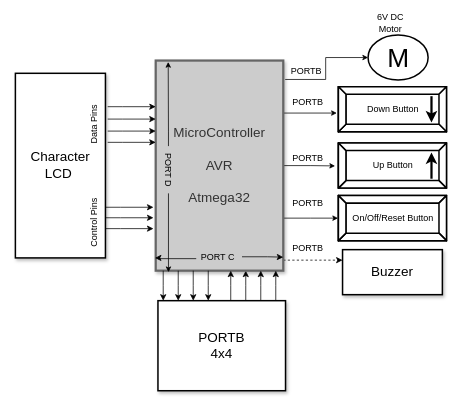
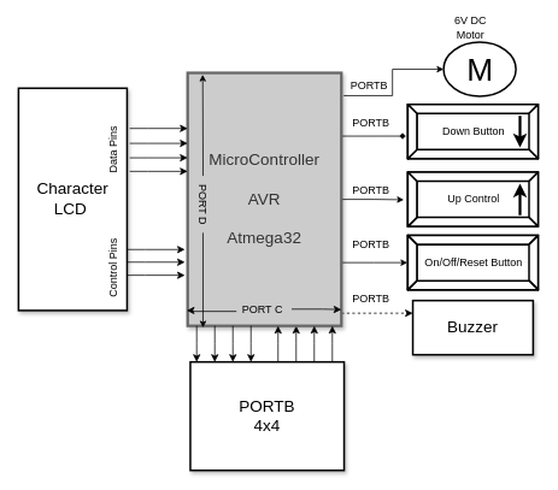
  <mxCell id="0" style=";html=1;" />
  <mxCell id="1" style=";html=1;" parent="0" />
  <mxCell id="2" style="edgeStyle=elbowEdgeStyle;rounded=0;html=1;startArrow=none;startFill=0;jettySize=auto;orthogonalLoop=1;fontSize=18;elbow=vertical;dashed=1;" parent="1" source="7" target="8" edge="1"><mxGeometry relative="1" as="geometry" /></mxCell>
  <mxCell id="3" style="edgeStyle=elbowEdgeStyle;rounded=0;html=1;startArrow=none;startFill=0;jettySize=auto;orthogonalLoop=1;fontSize=18;" parent="1" source="9" target="7" edge="1"><mxGeometry relative="1" as="geometry"><Array as="points"><mxPoint x="327" y="380" /></Array></mxGeometry></mxCell>
  <mxCell id="4" style="edgeStyle=orthogonalEdgeStyle;rounded=0;orthogonalLoop=1;jettySize=auto;html=1;exitX=1;exitY=0.75;exitDx=0;exitDy=0;endSize=5;strokeWidth=1;fillColor=#000000;" edge="1" parent="1" source="7"><mxGeometry relative="1" as="geometry"><mxPoint x="450" y="290" as="targetPoint" /></mxGeometry></mxCell>
  <mxCell id="5" style="edgeStyle=orthogonalEdgeStyle;rounded=0;orthogonalLoop=1;jettySize=auto;html=1;exitX=1;exitY=0.5;exitDx=0;exitDy=0;entryX=-0.031;entryY=0.507;entryDx=0;entryDy=0;entryPerimeter=0;endSize=5;strokeWidth=1;fillColor=#000000;" edge="1" parent="1" source="7" target="25"><mxGeometry relative="1" as="geometry" /></mxCell>
- <mxCell id="6" style="edgeStyle=orthogonalEdgeStyle;rounded=0;orthogonalLoop=1;jettySize=auto;html=1;exitX=1;exitY=0.25;exitDx=0;exitDy=0;entryX=-0.015;entryY=0.583;entryDx=0;entryDy=0;entryPerimeter=0;endSize=5;strokeWidth=1;fillColor=#000000;" edge="1" parent="1" source="7" target="24"><mxGeometry relative="1" as="geometry" /></mxCell>
+ <mxCell id="6" style="edgeStyle=orthogonalEdgeStyle;rounded=0;orthogonalLoop=1;jettySize=auto;html=1;exitX=1;exitY=0.25;exitDx=0;exitDy=0;entryX=-0.015;entryY=0.583;entryDx=0;entryDy=0;entryPerimeter=0;endSize=5;strokeWidth=1;fillColor=#000000;endArrow=diamond;" edge="1" parent="1" source="7" target="24"><mxGeometry relative="1" as="geometry" /></mxCell>
  <mxCell id="7" value="MicroController&lt;br&gt;&lt;br&gt;AVR&lt;br&gt;&lt;br&gt;Atmega32" style="whiteSpace=wrap;html=1;shadow=1;fontSize=18;strokeWidth=3;fillColor=#CCCCCC;strokeColor=#666666;fontColor=#333333;" parent="1" vertex="1"><mxGeometry x="207" y="80" width="170" height="280" as="geometry" /></mxCell>
  <mxCell id="8" value="Buzzer" style="whiteSpace=wrap;html=1;shadow=1;fontSize=18;fillColor=#FFFFFF;strokeColor=#000000;strokeWidth=2;" parent="1" vertex="1"><mxGeometry x="456" y="332" width="133" height="60" as="geometry" /></mxCell>
  <mxCell id="9" value="PORTB&lt;br&gt;4x4" style="whiteSpace=wrap;html=1;shadow=1;fontSize=18;fillColor=#FFFFFF;strokeColor=#000000;strokeWidth=2;" parent="1" vertex="1"><mxGeometry x="210" y="400" width="170" height="120" as="geometry" /></mxCell>
  <mxCell id="10" style="edgeStyle=elbowEdgeStyle;rounded=0;html=1;startArrow=none;startFill=0;jettySize=auto;orthogonalLoop=1;fontSize=18;" parent="1" source="9" target="7" edge="1"><mxGeometry relative="1" as="geometry"><mxPoint x="357" y="410" as="sourcePoint" /><mxPoint x="357" y="370" as="targetPoint" /><Array as="points"><mxPoint x="347" y="380" /><mxPoint x="327" y="380" /></Array></mxGeometry></mxCell>
  <mxCell id="11" style="edgeStyle=elbowEdgeStyle;rounded=0;html=1;startArrow=none;startFill=0;jettySize=auto;orthogonalLoop=1;fontSize=18;" parent="1" edge="1"><mxGeometry relative="1" as="geometry"><mxPoint x="307" y="400" as="sourcePoint" /><mxPoint x="307" y="360" as="targetPoint" /><Array as="points"><mxPoint x="307" y="380" /><mxPoint x="307" y="380" /></Array></mxGeometry></mxCell>
  <mxCell id="12" style="edgeStyle=elbowEdgeStyle;rounded=0;html=1;startArrow=none;startFill=0;jettySize=auto;orthogonalLoop=1;fontSize=18;" parent="1" edge="1"><mxGeometry relative="1" as="geometry"><mxPoint x="277" y="360" as="sourcePoint" /><mxPoint x="277" y="400" as="targetPoint" /><Array as="points"><mxPoint x="277" y="380" /><mxPoint x="307" y="390" /></Array></mxGeometry></mxCell>
  <mxCell id="13" style="edgeStyle=elbowEdgeStyle;rounded=0;html=1;startArrow=none;startFill=0;jettySize=auto;orthogonalLoop=1;fontSize=18;" parent="1" edge="1"><mxGeometry relative="1" as="geometry"><mxPoint x="257" y="360" as="sourcePoint" /><mxPoint x="257" y="400" as="targetPoint" /><Array as="points"><mxPoint x="257" y="380" /><mxPoint x="287" y="390" /></Array></mxGeometry></mxCell>
  <mxCell id="14" style="edgeStyle=elbowEdgeStyle;rounded=0;html=1;startArrow=none;startFill=0;jettySize=auto;orthogonalLoop=1;fontSize=18;" parent="1" edge="1"><mxGeometry relative="1" as="geometry"><mxPoint x="237" y="360" as="sourcePoint" /><mxPoint x="237" y="400" as="targetPoint" /><Array as="points"><mxPoint x="237" y="380" /><mxPoint x="267" y="390" /></Array></mxGeometry></mxCell>
  <mxCell id="15" style="edgeStyle=elbowEdgeStyle;rounded=0;html=1;startArrow=none;startFill=0;jettySize=auto;orthogonalLoop=1;fontSize=18;exitX=0;exitY=0.5;exitDx=0;exitDy=0;" edge="1" parent="1"><mxGeometry relative="1" as="geometry"><mxPoint x="261" y="344" as="sourcePoint" /><mxPoint x="206" y="343" as="targetPoint" /><Array as="points"><mxPoint x="210" y="356" /><mxPoint x="240" y="338" /></Array></mxGeometry></mxCell>
  <mxCell id="16" style="edgeStyle=elbowEdgeStyle;rounded=0;html=1;startArrow=none;startFill=0;jettySize=auto;orthogonalLoop=1;fontSize=18;" edge="1" parent="1"><mxGeometry relative="1" as="geometry"><mxPoint x="367" y="400" as="sourcePoint" /><mxPoint x="367" y="360" as="targetPoint" /><Array as="points"><mxPoint x="367" y="380" /><mxPoint x="347" y="380" /></Array></mxGeometry></mxCell>
  <mxCell id="17" value="PORT C" style="text;html=1;strokeColor=none;fillColor=none;align=center;verticalAlign=middle;whiteSpace=wrap;rounded=0;" vertex="1" parent="1"><mxGeometry x="258.5" y="332" width="62" height="20" as="geometry" /></mxCell>
  <mxCell id="18" value="&lt;span style=&quot;color: rgba(0 , 0 , 0 , 0) ; font-family: monospace ; font-size: 0px&quot;&gt;%3CmxGraphModel%3E%3Croot%3E%3CmxCell%20id%3D%220%22%2F%3E%3CmxCell%20id%3D%221%22%20parent%3D%220%22%2F%3E%3CmxCell%20id%3D%222%22%20style%3D%22edgeStyle%3DelbowEdgeStyle%3Brounded%3D0%3Bhtml%3D1%3BstartArrow%3Dnone%3BstartFill%3D0%3BjettySize%3Dauto%3BorthogonalLoop%3D1%3BfontSize%3D18%3B%22%20edge%3D%221%22%20parent%3D%221%22%3E%3CmxGeometry%20relative%3D%221%22%20as%3D%22geometry%22%3E%3CmxPoint%20x%3D%22799%22%20y%3D%22735%22%20as%3D%22sourcePoint%22%2F%3E%3CmxPoint%20x%3D%22799%22%20y%3D%22775%22%20as%3D%22targetPoint%22%2F%3E%3CArray%20as%3D%22points%22%3E%3CmxPoint%20x%3D%22799%22%20y%3D%22755%22%2F%3E%3CmxPoint%20x%3D%22829%22%20y%3D%22765%22%2F%3E%3C%2FArray%3E%3C%2FmxGeometry%3E%3C%2FmxCell%3E%3C%2Froot%3E%3C%2FmxGraphModel%3E&lt;/span&gt;" style="text;html=1;align=center;verticalAlign=middle;resizable=0;points=[];autosize=1;" vertex="1" parent="1"><mxGeometry x="193" y="388" width="20" height="20" as="geometry" /></mxCell>
  <mxCell id="19" style="edgeStyle=elbowEdgeStyle;rounded=0;html=1;startArrow=none;startFill=0;jettySize=auto;orthogonalLoop=1;fontSize=18;" edge="1" parent="1"><mxGeometry relative="1" as="geometry"><mxPoint x="217" y="360" as="sourcePoint" /><mxPoint x="217" y="400" as="targetPoint" /><Array as="points"><mxPoint x="217" y="380" /><mxPoint x="247" y="390" /></Array></mxGeometry></mxCell>
  <mxCell id="20" style="edgeStyle=elbowEdgeStyle;rounded=0;html=1;startArrow=none;startFill=0;jettySize=auto;orthogonalLoop=1;fontSize=18;exitX=0;exitY=0.5;exitDx=0;exitDy=0;" edge="1" parent="1"><mxGeometry relative="1" as="geometry"><mxPoint x="322" y="341.5" as="sourcePoint" /><mxPoint x="377" y="342" as="targetPoint" /><Array as="points"><mxPoint x="356" y="336.5" /><mxPoint x="326" y="354.5" /></Array></mxGeometry></mxCell>
  <mxCell id="21" value="" style="shape=image;html=1;verticalAlign=top;verticalLabelPosition=bottom;labelBackgroundColor=#ffffff;imageAspect=0;aspect=fixed;image=https://cdn2.iconfinder.com/data/icons/picol-vector/32/speaker_louder-128.png" vertex="1" parent="1"><mxGeometry x="559" y="347" width="30" height="30" as="geometry" /></mxCell>
  <mxCell id="22" value="PORTB" style="text;html=1;strokeColor=none;fillColor=none;align=center;verticalAlign=middle;whiteSpace=wrap;rounded=0;" vertex="1" parent="1"><mxGeometry x="390" y="320" width="40" height="20" as="geometry" /></mxCell>
  <mxCell id="23" value="On/Off/Reset Button" style="labelPosition=center;verticalLabelPosition=middle;align=center;html=1;shape=mxgraph.basic.button;dx=10;strokeWidth=2;" vertex="1" parent="1"><mxGeometry x="450.5" y="260" width="144" height="60" as="geometry" /></mxCell>
  <mxCell id="24" value="Down Button" style="labelPosition=center;verticalLabelPosition=middle;align=center;html=1;shape=mxgraph.basic.button;dx=10;strokeWidth=2;" vertex="1" parent="1"><mxGeometry x="450.5" y="115" width="144" height="60" as="geometry" /></mxCell>
- <mxCell id="25" value="Up Button" style="labelPosition=center;verticalLabelPosition=middle;align=center;html=1;shape=mxgraph.basic.button;dx=10;strokeWidth=2;" vertex="1" parent="1"><mxGeometry x="450.5" y="190" width="144" height="60" as="geometry" /></mxCell>
+ <mxCell id="25" value="Up Control" style="labelPosition=center;verticalLabelPosition=middle;align=center;html=1;shape=mxgraph.basic.button;dx=10;strokeWidth=2;" vertex="1" parent="1"><mxGeometry x="450.5" y="190" width="144" height="60" as="geometry" /></mxCell>
  <mxCell id="26" value="" style="endArrow=classic;html=1;fillColor=#000000;strokeWidth=3;" edge="1" parent="1"><mxGeometry width="50" height="50" relative="1" as="geometry"><mxPoint x="574.5" y="237.5" as="sourcePoint" /><mxPoint x="574.5" y="202.5" as="targetPoint" /></mxGeometry></mxCell>
  <mxCell id="27" value="" style="endArrow=classic;html=1;fillColor=#000000;strokeWidth=3;" edge="1" parent="1"><mxGeometry width="50" height="50" relative="1" as="geometry"><mxPoint x="574.5" y="127.5" as="sourcePoint" /><mxPoint x="574.5" y="162.5" as="targetPoint" /><Array as="points"><mxPoint x="574.5" y="144.5" /></Array></mxGeometry></mxCell>
  <mxCell id="28" style="edgeStyle=orthogonalEdgeStyle;rounded=0;orthogonalLoop=1;jettySize=auto;html=1;exitX=1.015;exitY=0.09;exitDx=0;exitDy=0;entryX=0;entryY=0.5;entryDx=0;entryDy=0;endSize=5;strokeWidth=1;fillColor=#000000;exitPerimeter=0;" edge="1" parent="1" source="7" target="29"><mxGeometry relative="1" as="geometry" /></mxCell>
  <mxCell id="29" value="M" style="verticalLabelPosition=middle;shadow=0;dashed=0;align=center;html=1;verticalAlign=middle;strokeWidth=2;shape=ellipse;aspect=fixed;fontSize=35;" vertex="1" parent="1"><mxGeometry x="490" y="46" width="80" height="60" as="geometry" /></mxCell>
  <mxCell id="30" value="6V DC Motor" style="text;html=1;strokeColor=none;fillColor=none;align=center;verticalAlign=middle;whiteSpace=wrap;rounded=0;" vertex="1" parent="1"><mxGeometry x="495" y="20" width="50" height="20" as="geometry" /></mxCell>
  <mxCell id="31" value="PORTB" style="text;html=1;strokeColor=none;fillColor=none;align=center;verticalAlign=middle;whiteSpace=wrap;rounded=0;" vertex="1" parent="1"><mxGeometry x="390" y="260" width="40" height="20" as="geometry" /></mxCell>
  <mxCell id="32" value="PORTB" style="text;html=1;strokeColor=none;fillColor=none;align=center;verticalAlign=middle;whiteSpace=wrap;rounded=0;" vertex="1" parent="1"><mxGeometry x="390" y="200" width="40" height="20" as="geometry" /></mxCell>
  <mxCell id="33" value="PORTB" style="text;html=1;strokeColor=none;fillColor=none;align=center;verticalAlign=middle;whiteSpace=wrap;rounded=0;" vertex="1" parent="1"><mxGeometry x="390" y="126" width="40" height="20" as="geometry" /></mxCell>
  <mxCell id="34" value="PORTB" style="text;html=1;strokeColor=none;fillColor=none;align=center;verticalAlign=middle;whiteSpace=wrap;rounded=0;" vertex="1" parent="1"><mxGeometry x="388" y="84" width="40" height="20" as="geometry" /></mxCell>
  <mxCell id="35" value="Character&lt;br&gt;LCD&amp;nbsp;" style="whiteSpace=wrap;html=1;shadow=1;fontSize=18;fillColor=#FFFFFF;strokeColor=#000000;strokeWidth=2;" vertex="1" parent="1"><mxGeometry x="20" y="97" width="120" height="246" as="geometry" /></mxCell>
  <mxCell id="36" style="edgeStyle=elbowEdgeStyle;rounded=0;html=1;startArrow=none;startFill=0;jettySize=auto;orthogonalLoop=1;fontSize=18;" edge="1" parent="1"><mxGeometry relative="1" as="geometry"><mxPoint x="143" y="174" as="sourcePoint" /><mxPoint x="207" y="174" as="targetPoint" /><Array as="points"><mxPoint x="163" y="174" /><mxPoint x="163" y="174" /></Array></mxGeometry></mxCell>
  <mxCell id="37" style="edgeStyle=elbowEdgeStyle;rounded=0;html=1;startArrow=none;startFill=0;jettySize=auto;orthogonalLoop=1;fontSize=18;" edge="1" parent="1"><mxGeometry relative="1" as="geometry"><mxPoint x="143" y="158" as="sourcePoint" /><mxPoint x="207" y="158" as="targetPoint" /><Array as="points"><mxPoint x="163" y="158" /><mxPoint x="163" y="158" /></Array></mxGeometry></mxCell>
  <mxCell id="38" style="edgeStyle=elbowEdgeStyle;rounded=0;html=1;startArrow=none;startFill=0;jettySize=auto;orthogonalLoop=1;fontSize=18;" edge="1" parent="1"><mxGeometry relative="1" as="geometry"><mxPoint x="143" y="189" as="sourcePoint" /><mxPoint x="207" y="189" as="targetPoint" /><Array as="points"><mxPoint x="163" y="189" /><mxPoint x="163" y="189" /></Array></mxGeometry></mxCell>
  <mxCell id="39" style="edgeStyle=elbowEdgeStyle;rounded=0;html=1;startArrow=none;startFill=0;jettySize=auto;orthogonalLoop=1;fontSize=18;" edge="1" parent="1"><mxGeometry relative="1" as="geometry"><mxPoint x="140" y="275.5" as="sourcePoint" /><mxPoint x="204" y="275.5" as="targetPoint" /><Array as="points"><mxPoint x="160" y="275.5" /><mxPoint x="160" y="275.5" /></Array></mxGeometry></mxCell>
  <mxCell id="40" style="edgeStyle=elbowEdgeStyle;rounded=0;html=1;startArrow=none;startFill=0;jettySize=auto;orthogonalLoop=1;fontSize=18;" edge="1" parent="1"><mxGeometry relative="1" as="geometry"><mxPoint x="140" y="289.5" as="sourcePoint" /><mxPoint x="204" y="289.5" as="targetPoint" /><Array as="points"><mxPoint x="160" y="289.5" /><mxPoint x="160" y="289.5" /></Array></mxGeometry></mxCell>
  <mxCell id="41" style="edgeStyle=elbowEdgeStyle;rounded=0;html=1;startArrow=none;startFill=0;jettySize=auto;orthogonalLoop=1;fontSize=18;" edge="1" parent="1"><mxGeometry relative="1" as="geometry"><mxPoint x="140" y="304" as="sourcePoint" /><mxPoint x="204" y="304" as="targetPoint" /><Array as="points"><mxPoint x="160" y="304" /><mxPoint x="160" y="304" /></Array></mxGeometry></mxCell>
  <mxCell id="42" style="edgeStyle=elbowEdgeStyle;rounded=0;html=1;startArrow=none;startFill=0;jettySize=auto;orthogonalLoop=1;fontSize=18;" edge="1" parent="1"><mxGeometry relative="1" as="geometry"><mxPoint x="143" y="141.5" as="sourcePoint" /><mxPoint x="207" y="141.5" as="targetPoint" /><Array as="points"><mxPoint x="163" y="141.5" /><mxPoint x="163" y="141.5" /></Array></mxGeometry></mxCell>
  <mxCell id="43" style="edgeStyle=orthogonalEdgeStyle;rounded=0;orthogonalLoop=1;jettySize=auto;html=1;exitX=1;exitY=0.5;exitDx=0;exitDy=0;entryX=0.098;entryY=0.007;entryDx=0;entryDy=0;entryPerimeter=0;endSize=5;strokeWidth=1;fillColor=#000000;" edge="1" parent="1" source="45" target="7"><mxGeometry relative="1" as="geometry" /></mxCell>
  <mxCell id="44" style="edgeStyle=orthogonalEdgeStyle;rounded=0;orthogonalLoop=1;jettySize=auto;html=1;exitX=0;exitY=0.5;exitDx=0;exitDy=0;endSize=5;strokeWidth=1;fillColor=#000000;" edge="1" parent="1" source="45"><mxGeometry relative="1" as="geometry"><mxPoint x="224" y="362" as="targetPoint" /><Array as="points"><mxPoint x="224" y="362" /></Array></mxGeometry></mxCell>
  <mxCell id="45" value="PORT D" style="text;html=1;strokeColor=none;fillColor=none;align=center;verticalAlign=middle;whiteSpace=wrap;rounded=0;direction=west;rotation=90;" vertex="1" parent="1"><mxGeometry x="192.5" y="215.5" width="63" height="20" as="geometry" /></mxCell>
  <mxCell id="46" value="Data Pins" style="text;html=1;strokeColor=none;fillColor=none;align=center;verticalAlign=middle;whiteSpace=wrap;rounded=0;rotation=-90;" vertex="1" parent="1"><mxGeometry x="90" y="155" width="70" height="20" as="geometry" /></mxCell>
  <mxCell id="47" value="Control Pins" style="text;html=1;strokeColor=none;fillColor=none;align=center;verticalAlign=middle;whiteSpace=wrap;rounded=0;rotation=-90;" vertex="1" parent="1"><mxGeometry x="80" y="286" width="90" height="20" as="geometry" /></mxCell>
